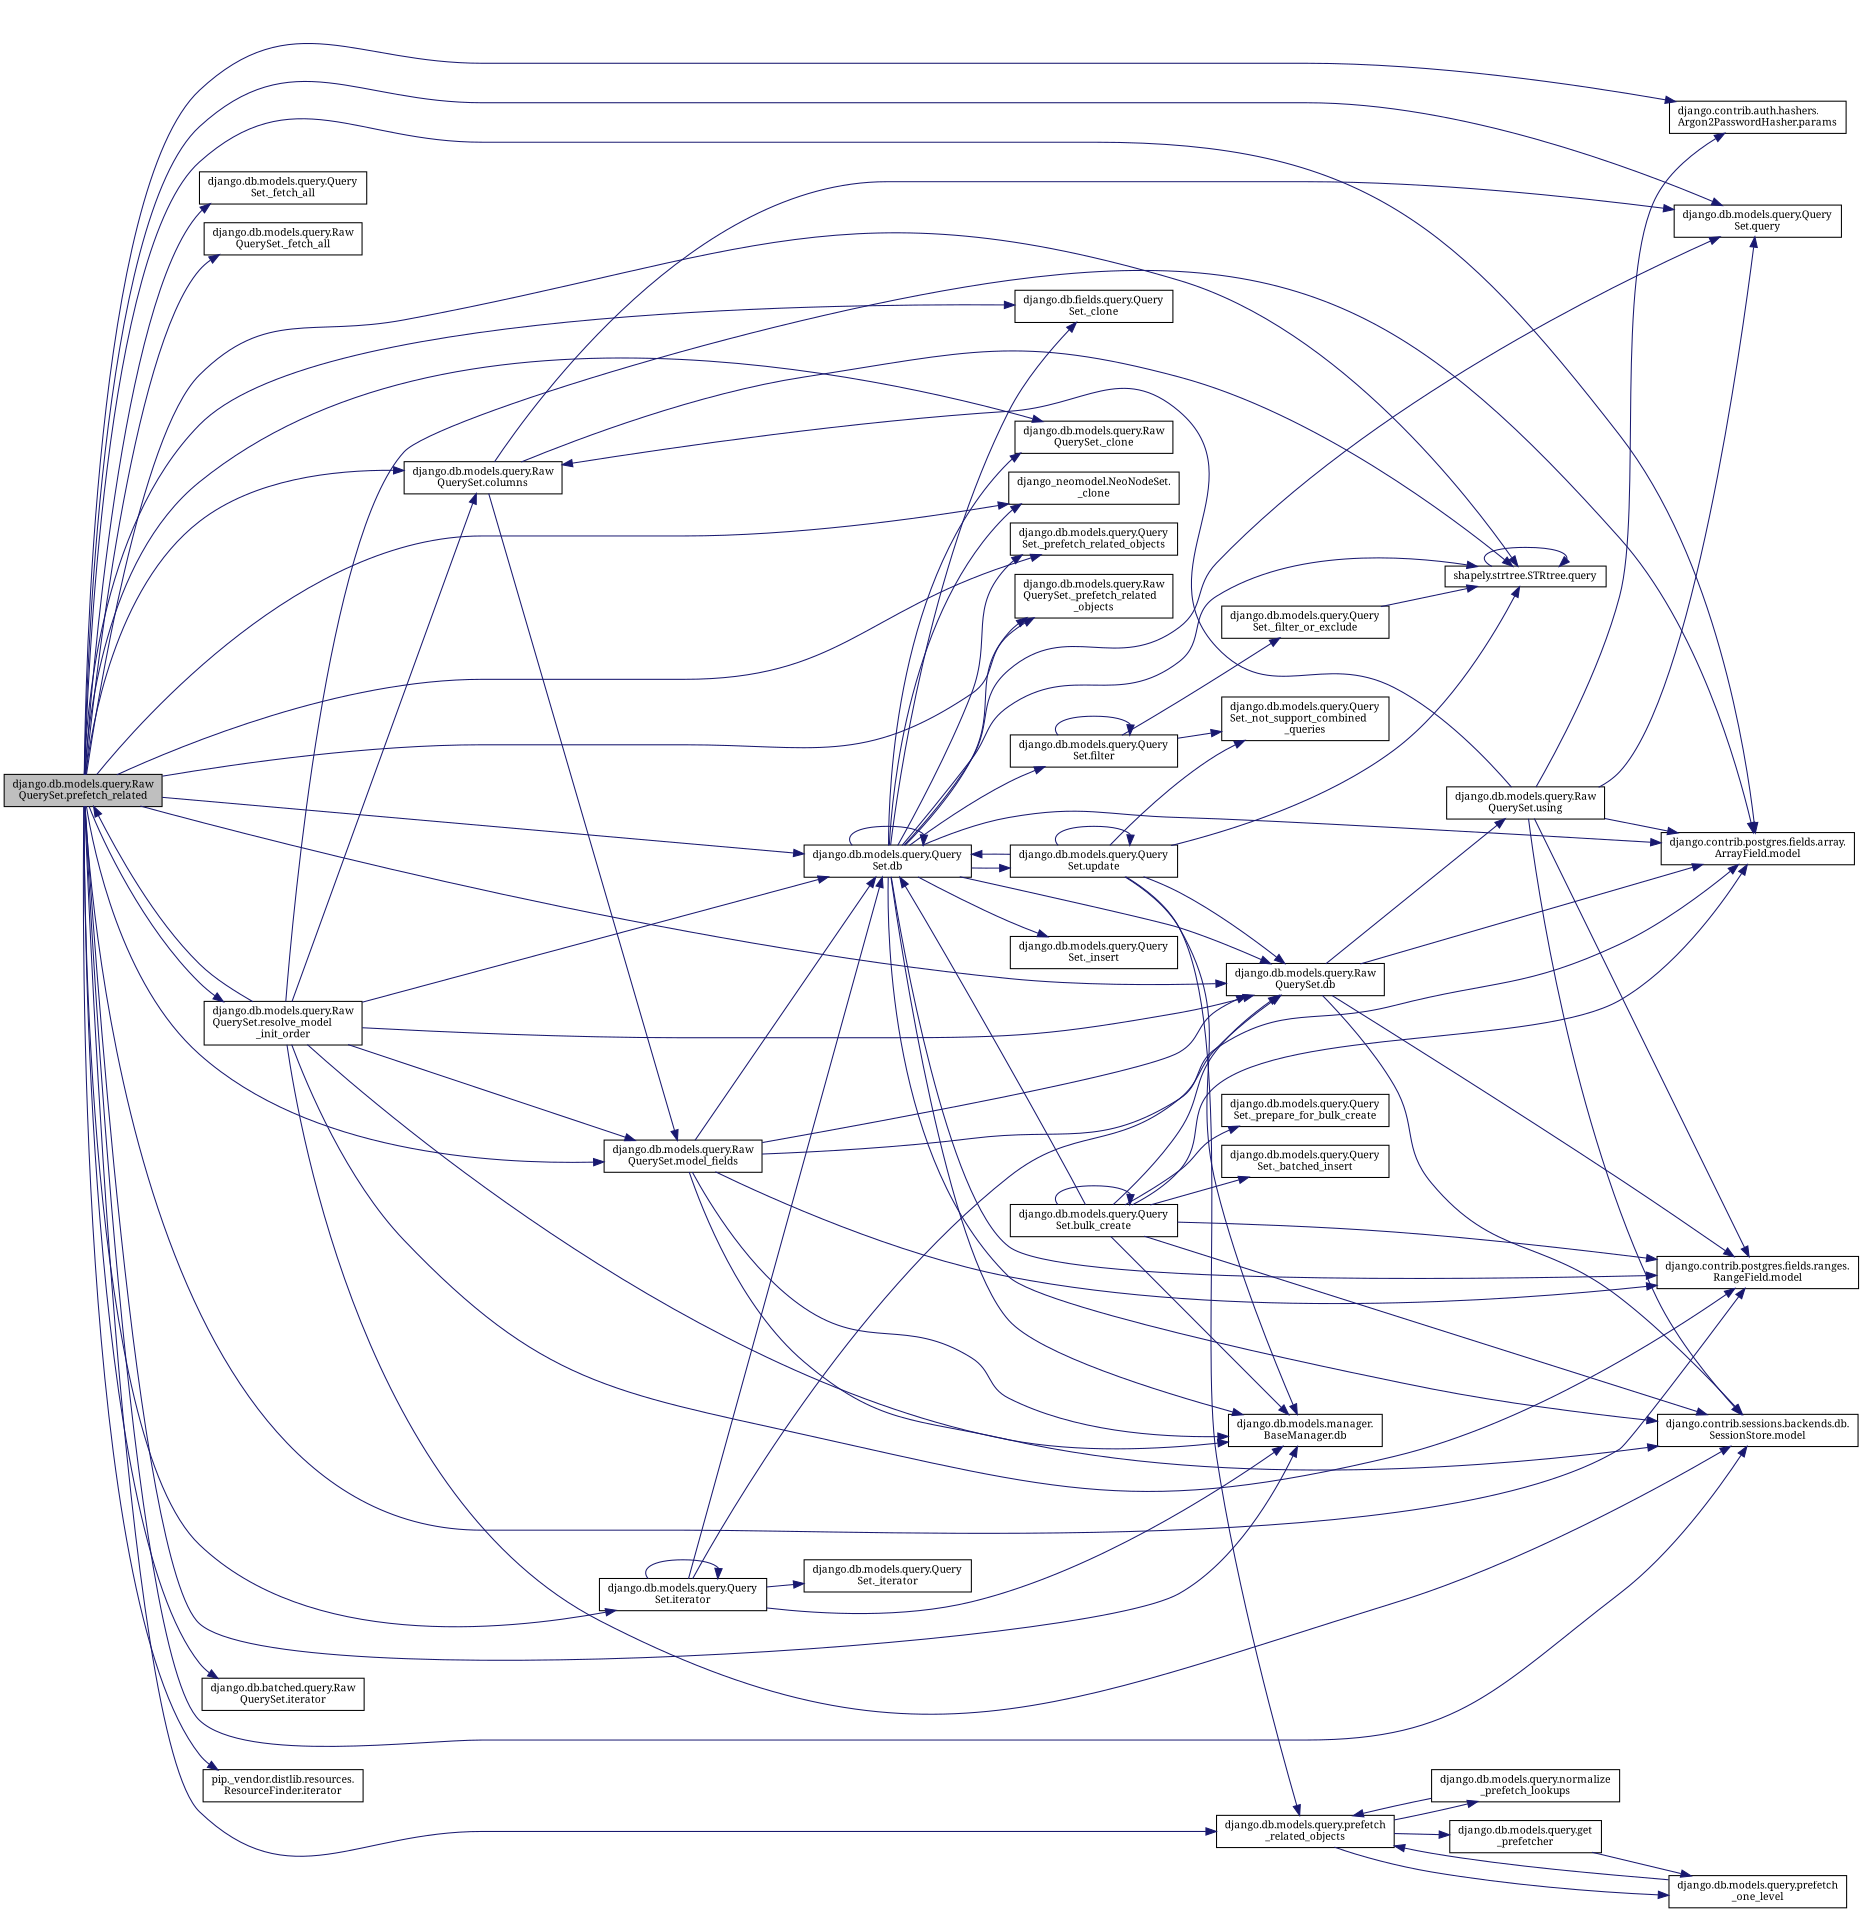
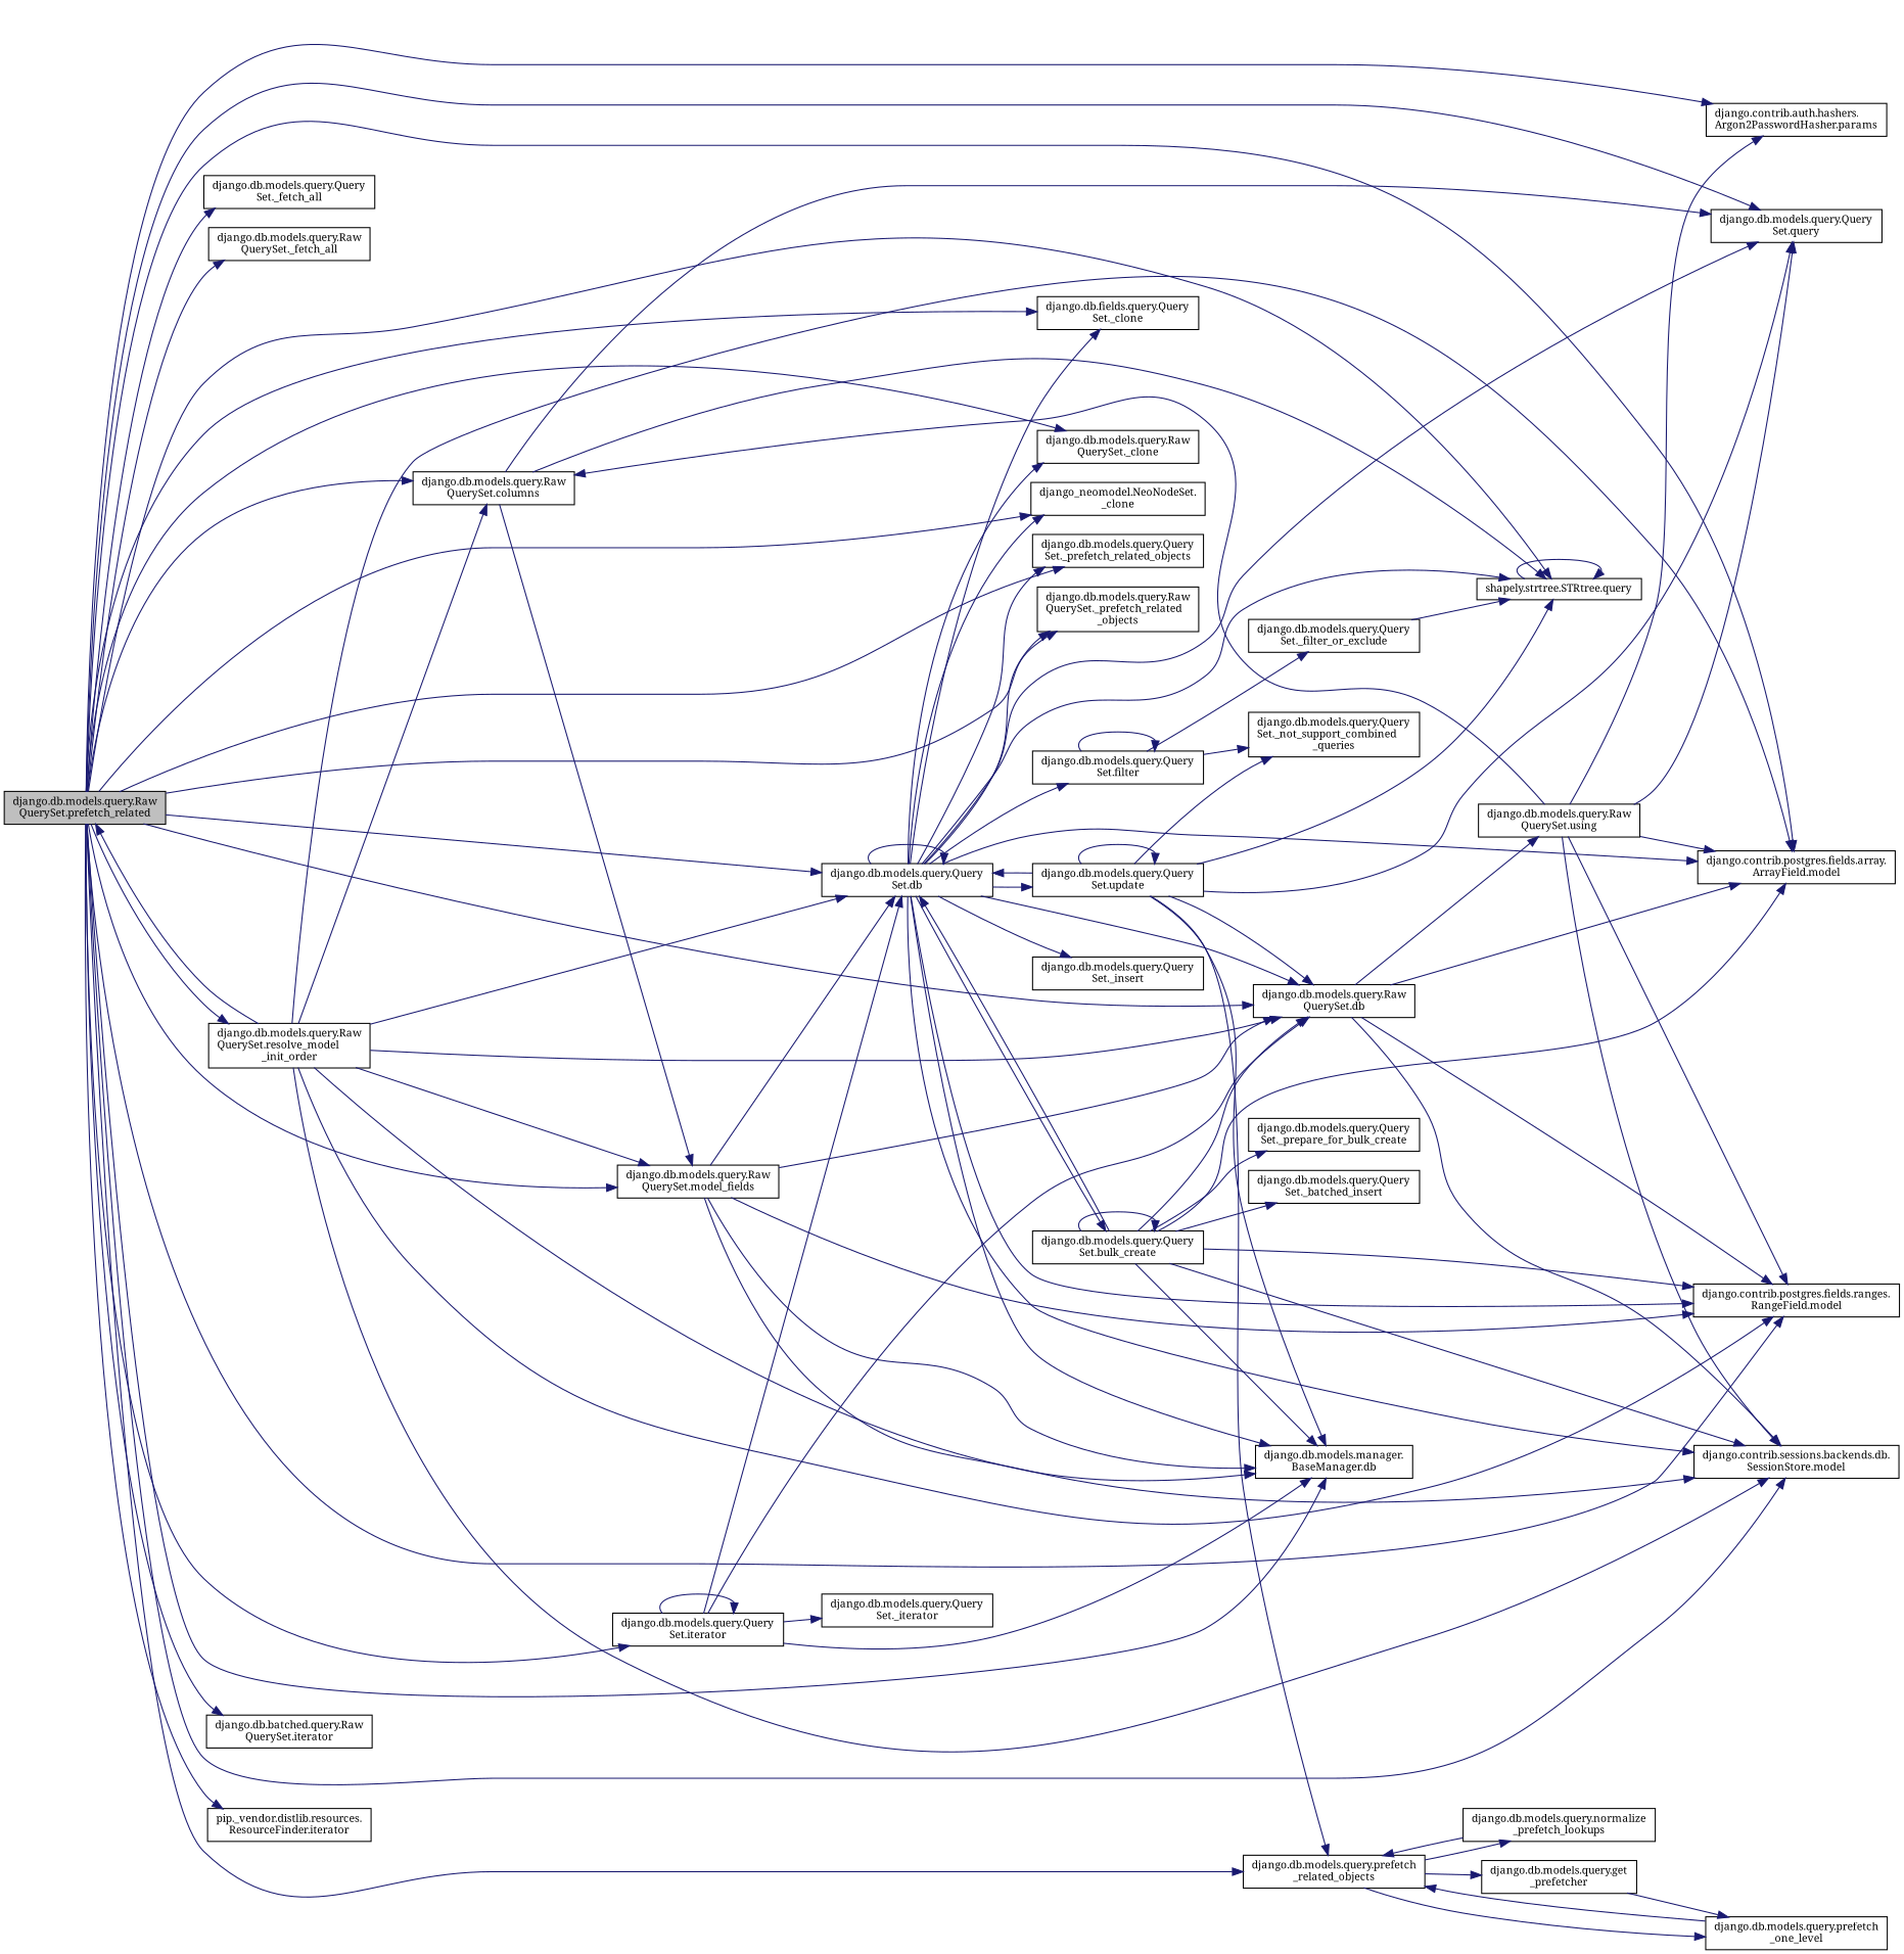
  digraph {
    fontname="Noto Serif"
    rankdir=LR
    node [color=black fillcolor=white fontname="Noto Serif" fontsize=10 shape=record style=filled]
    edge [color=midnightblue fontname="Noto Serif" fontsize=10 labelfontname=Helvetica labelfontsize=10 style=solid]
    n1 [fillcolor=grey75 fontcolor=black height=0.2 label="django.db.models.query.Raw\lQuerySet.prefetch_related" width=0.4]
    n2 [height=0.2 label="django.db.fields.query.Query\lSet._clone" width=0.4]
    n3 [height=0.2 label="django.db.models.query.Raw\lQuerySet._clone" width=0.4]
    n4 [height=0.2 label="django_neomodel.NeoNodeSet.\l_clone" width=0.4]
    n5 [height=0.2 label="django.db.models.query.Query\lSet._fetch_all" width=0.4]
    n6 [height=0.2 label="django.db.models.query.Raw\lQuerySet._fetch_all" width=0.4]
    n7 [height=0.2 label="django.db.models.query.Query\lSet._prefetch_related_objects" width=0.4]
    n8 [height=0.2 label="django.db.models.query.Raw\lQuerySet._prefetch_related\l_objects" width=0.4]
    n9 [height=0.2 label="django.db.models.query.Raw\lQuerySet.columns" width=0.4]
    n10 [height=0.2 label="django.db.models.query.Raw\lQuerySet.model_fields" width=0.4]
    n11 [height=0.2 label="django.db.models.manager.\lBaseManager.db" width=0.4]
    n12 [height=0.2 label="django.db.models.query.Query\lSet.db" width=0.4]
    n13 [height=0.2 label="django.db.models.query.Raw\lQuerySet.db" width=0.4]
    n14 [height=0.2 label="django.contrib.postgres.fields.array.\lArrayField.model" width=0.4]
    n15 [height=0.2 label="django.contrib.postgres.fields.ranges.\lRangeField.model" width=0.4]
    n16 [height=0.2 label="django.contrib.sessions.backends.db.\lSessionStore.model" width=0.4]
    n17 [height=0.2 label="django.contrib.auth.hashers.\lArgon2PasswordHasher.params" width=0.4]
    n18 [height=0.2 label="django.db.models.query.Query\lSet.query" width=0.4]
    n19 [height=0.2 label="shapely.strtree.STRtree.query" width=0.4]
    n20 [height=0.2 label="django.db.models.query.prefetch\l_related_objects" width=0.4]
    n21 [height=0.2 label="django.db.batched.query.Raw\lQuerySet.iterator" width=0.4]
    n22 [height=0.2 label="django.db.models.query.Query\lSet.iterator" width=0.4]
    n23 [height=0.2 label="pip._vendor.distlib.resources.\lResourceFinder.iterator" width=0.4]
    n24 [height=0.2 label="django.db.models.query.Raw\lQuerySet.resolve_model\l_init_order" width=0.4]
    n25 [height=0.2 label="django.db.models.query.Query\lSet._insert" width=0.4]
    n26 [height=0.2 label="django.db.models.query.Query\lSet.bulk_create" width=0.4]
    n27 [height=0.2 label="django.db.models.query.Query\lSet.filter" width=0.4]
    n28 [height=0.2 label="django.db.models.query.Query\lSet.update" width=0.4]
    n29 [height=0.2 label="django.db.models.query.Raw\lQuerySet.using" width=0.4]
    n30 [height=0.2 label="django.db.models.query.get\l_prefetcher" width=0.4]
    n31 [height=0.2 label="django.db.models.query.prefetch\l_one_level" width=0.4]
    n32 [height=0.2 label="django.db.models.query.normalize\l_prefetch_lookups" width=0.4]
    n33 [height=0.2 label="django.db.models.query.Query\lSet._iterator" width=0.4]
    n34 [height=0.2 label="django.db.models.query.Query\lSet._batched_insert" width=0.4]
    n35 [height=0.2 label="django.db.models.query.Query\lSet._prepare_for_bulk_create" width=0.4]
    n36 [height=0.2 label="django.db.models.query.Query\lSet._filter_or_exclude" width=0.4]
    n37 [height=0.2 label="django.db.models.query.Query\lSet._not_support_combined\l_queries" width=0.4]
    n1 -> n2
    n1 -> n3
    n1 -> n4
    n1 -> n5
    n1 -> n6
    n1 -> n7
    n1 -> n8
    n1 -> n9
    n1 -> n10
    n1 -> n11
    n1 -> n12
    n1 -> n13
    n1 -> n14
    n1 -> n15
    n1 -> n16
    n1 -> n17
    n1 -> n18
    n1 -> n19
    n1 -> n20
    n1 -> n21
    n1 -> n22
    n1 -> n23
    n1 -> n24
    n9 -> n10
    n9 -> n18
    n9 -> n19
    n10 -> n11
    n10 -> n12
    n10 -> n13
-   n10 -> n14
    n10 -> n15
    n10 -> n16
    n12 -> n2
    n12 -> n3
    n12 -> n4
    n12 -> n7
    n12 -> n8
    n12 -> n11
    n12 -> n12
    n12 -> n13
    n12 -> n14
    n12 -> n15
    n12 -> n16
    n12 -> n18
    n12 -> n19
    n12 -> n25
+   n12 -> n26
    n12 -> n27
    n12 -> n28
    n13 -> n14
    n13 -> n15
    n13 -> n16
    n13 -> n29
    n19 -> n19
    n20 -> n30
    n20 -> n31
    n20 -> n32
    n22 -> n11
    n22 -> n12
    n22 -> n13
    n22 -> n22
    n22 -> n33
    n24 -> n1
    n24 -> n9
    n24 -> n10
    n24 -> n11
    n24 -> n12
    n24 -> n13
    n24 -> n14
    n24 -> n15
    n24 -> n16
    n26 -> n11
    n26 -> n12
    n26 -> n13
    n26 -> n14
    n26 -> n15
    n26 -> n16
    n26 -> n26
    n26 -> n34
    n26 -> n35
    n27 -> n27
    n27 -> n36
    n27 -> n37
    n28 -> n11
    n28 -> n12
    n28 -> n13
+   n28 -> n18
    n28 -> n19
    n28 -> n20
    n28 -> n28
    n28 -> n37
    n29 -> n9
    n29 -> n14
    n29 -> n15
    n29 -> n16
    n29 -> n17
    n29 -> n18
    n30 -> n31
    n31 -> n20
    n32 -> n20
    n36 -> n19
  }
